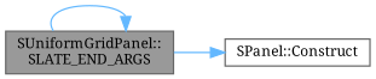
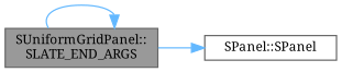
  digraph {
    rankdir=LR
    fontname="Noto Serif"
    node [fontname="Noto Serif" fontsize=10 shape=box style=filled]
    edge [color=steelblue1 fontname="Noto Serif" fontsize=10 labelfontname=Helvetica labelfontsize=10 style=solid]
    n1 [color=gray40 fillcolor=grey60 fontcolor=black height=0.2 label="SUniformGridPanel::\lSLATE_END_ARGS" width=0.4]
-   n2 [color=grey40 fillcolor=white height=0.2 label="SPanel::Construct" width=0.4]
+   n2 [color=grey40 fillcolor=white height=0.2 label="SPanel::SPanel" width=0.4]
    n1 -> n1
    n1 -> n2
  }
